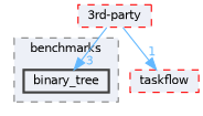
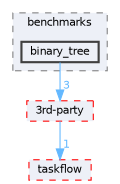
  digraph {
    compound=true
    node [color=red fillcolor="#edf0f7" fontname=Helvetica fontsize=10 shape=box style="filled,dashed"]
    edge [color=steelblue1 fontcolor=steelblue1 fontname=Helvetica fontsize=10 labeldistance=1.5 labelfontname=Helvetica labelfontsize=10]
    n1 [color=grey25 height=0.2 label=binary_tree style="filled,bold" width=0.4]
    n2 [height=0.2 label="3rd-party" width=0.4]
    n3 [height=0.2 label=taskflow width=0.4]
    subgraph cluster_1 {
      bgcolor="#edf0f7"
      fontname=Helvetica
      fontsize=10
      label=benchmarks
      pencolor=grey50
      style="filled,dashed"
      n1
    }
-   n2 -> n1 [headlabel=3]
+   n1 -> n2 [headlabel=3]
    n2 -> n3 [headlabel=1]
  }
